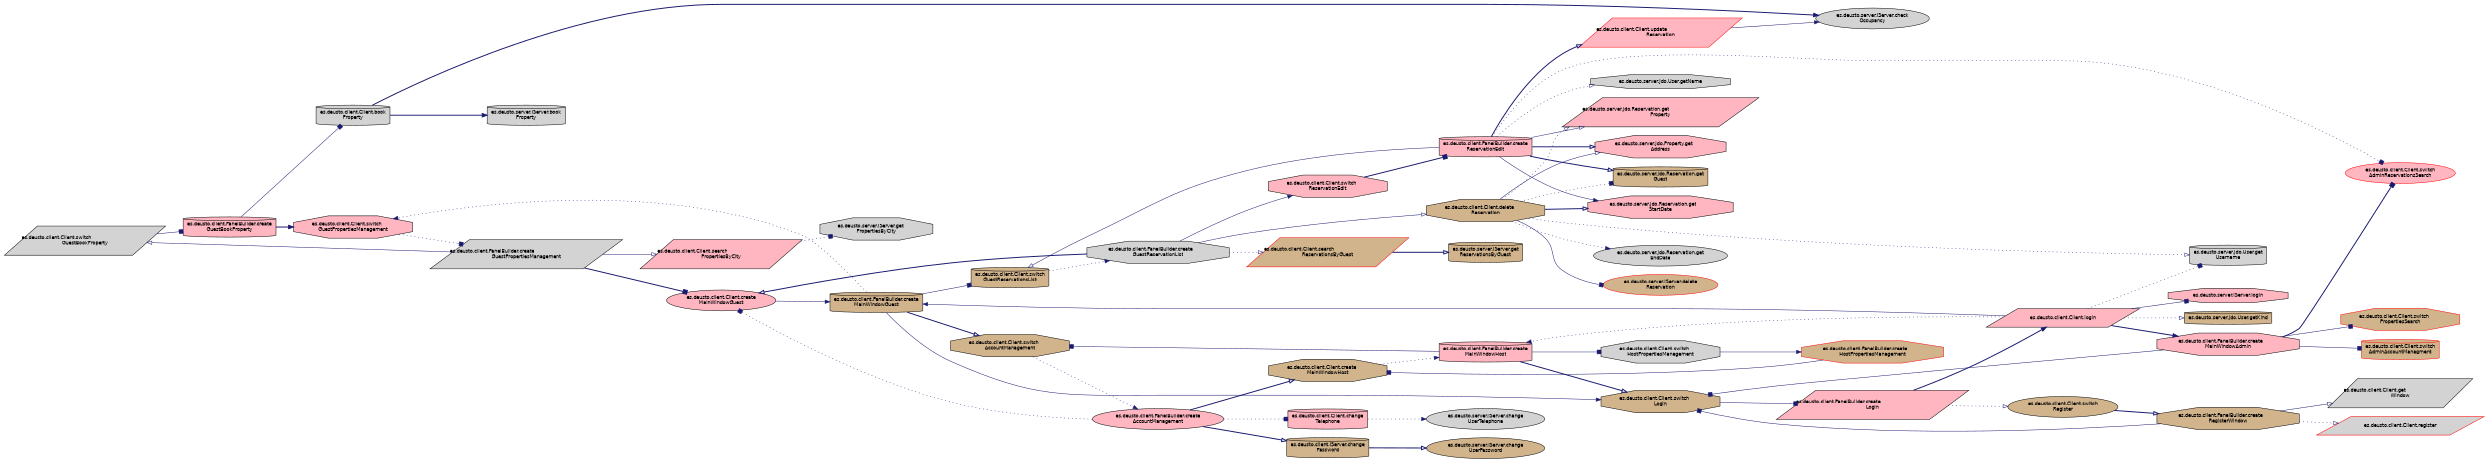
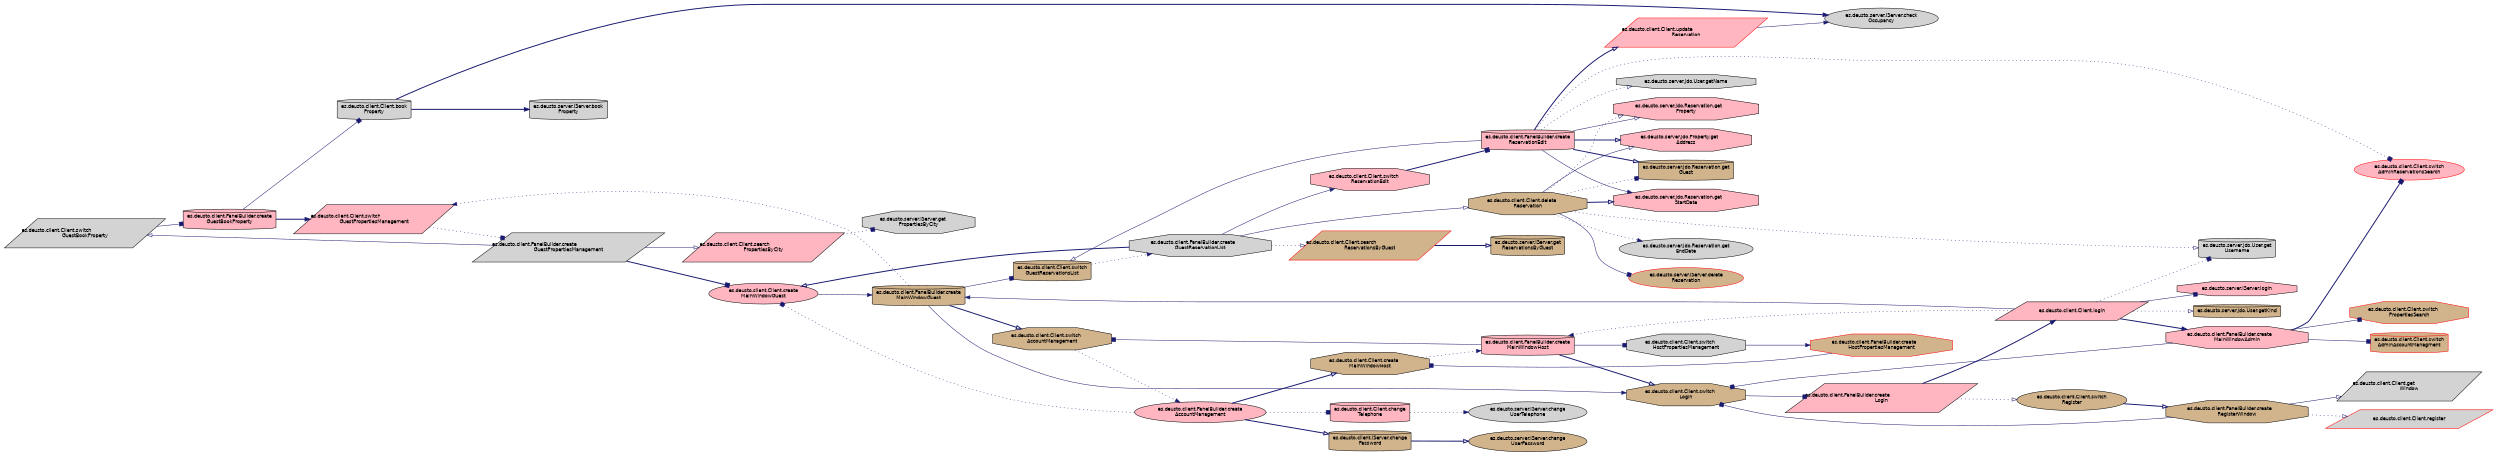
  digraph {
    rankdir=LR
    node [color=black fillcolor=lightpink fontname=Helvetica fontsize=10 shape=octagon style=filled]
    edge [arrowhead=onormal color=midnightblue fontname=Helvetica fontsize=10 labelfontname=Helvetica labelfontsize=10 style=solid]
    n1 [fillcolor=lightgrey fontcolor=black height=0.2 label="es.deusto.client.Client.switch\lGuestBookProperty" shape=parallelogram width=0.4]
    n2 [height=0.2 label="es.deusto.client.PanelBuilder.create\lGuestBookProperty" shape=cylinder width=0.4]
-   n3 [height=0.2 label="es.deusto.client.Client.switch\lGuestPropertiesManagement" width=0.4]
+   n3 [height=0.2 label="es.deusto.client.Client.switch\lGuestPropertiesManagement" shape=parallelogram width=0.4]
    n4 [fillcolor=lightgrey height=0.2 label="es.deusto.client.Client.book\lProperty" shape=cylinder width=0.4]
    n5 [fillcolor=lightgrey height=0.2 label="es.deusto.client.PanelBuilder.create\lGuestPropertiesManagement" shape=parallelogram width=0.4]
    n6 [fillcolor=lightgrey height=0.2 label="es.deusto.server.IServer.check\lOccupancy" shape=ellipse width=0.4]
    n7 [fillcolor=lightgrey height=0.2 label="es.deusto.server.IServer.book\lProperty" shape=cylinder width=0.4]
    n8 [height=0.2 label="es.deusto.client.Client.search\lPropertiesByCity" shape=parallelogram width=0.4]
    n9 [height=0.2 label="es.deusto.client.Client.create\lMainWindowGuest" shape=ellipse width=0.4]
    n10 [fillcolor=lightgrey height=0.2 label="es.deusto.server.IServer.get\lPropertiesByCity" width=0.4]
    n11 [fillcolor=tan height=0.2 label="es.deusto.client.PanelBuilder.create\lMainWindowGuest" shape=cylinder width=0.4]
    n12 [fillcolor=tan height=0.2 label="es.deusto.client.Client.switch\lAccountManagement" width=0.4]
    n13 [fillcolor=tan height=0.2 label="es.deusto.client.Client.switch\lLogin" width=0.4]
    n14 [fillcolor=tan height=0.2 label="es.deusto.client.Client.switch\lGuestReservationsList" shape=cylinder width=0.4]
    n15 [height=0.2 label="es.deusto.client.PanelBuilder.create\lAccountManagement" shape=ellipse width=0.4]
    n16 [height=0.2 label="es.deusto.client.PanelBuilder.create\lLogin" shape=parallelogram width=0.4]
    n17 [fillcolor=lightgrey height=0.2 label="es.deusto.client.PanelBuilder.create\lGuestReservationList" width=0.4]
    n18 [fillcolor=tan height=0.2 label="es.deusto.client.Client.create\lMainWindowHost" width=0.4]
    n19 [fillcolor=tan height=0.2 label="es.deusto.client.IServer.change\lPassword" shape=cylinder width=0.4]
    n20 [height=0.2 label="es.deusto.client.Client.change\lTelephone" shape=cylinder width=0.4]
    n21 [height=0.2 label="es.deusto.client.PanelBuilder.create\lMainWindowHost" shape=cylinder width=0.4]
    n22 [fillcolor=tan height=0.2 label="es.deusto.server.IServer.change\lUserPassword" shape=ellipse width=0.4]
    n23 [fillcolor=lightgrey height=0.2 label="es.deusto.server.IServer.change\lUserTelephone" shape=ellipse width=0.4]
    n24 [fillcolor=lightgrey height=0.2 label="es.deusto.client.Client.switch\lHostPropertiesManagement" width=0.4]
    n25 [color=red fillcolor=tan height=0.2 label="es.deusto.client.PanelBuilder.create\lHostPropertiesManagement" width=0.4]
    n26 [height=0.2 label="es.deusto.client.Client.login" shape=parallelogram width=0.4]
    n27 [fillcolor=tan height=0.2 label="es.deusto.client.Client.switch\lRegister" shape=ellipse width=0.4]
    n28 [height=0.2 label="es.deusto.server.IServer.login" width=0.4]
    n29 [fillcolor=tan height=0.2 label="es.deusto.server.jdo.User.getKind" shape=cylinder width=0.4]
    n30 [height=0.2 label="es.deusto.client.PanelBuilder.create\lMainWindowAdmin" width=0.4]
    n31 [fillcolor=lightgrey height=0.2 label="es.deusto.server.jdo.User.get\lUsername" shape=cylinder width=0.4]
    n32 [fillcolor=tan height=0.2 label="es.deusto.client.PanelBuilder.create\lRegisterWindow" width=0.4]
    n33 [color=red fillcolor=tan height=0.2 label="es.deusto.client.Client.switch\lPropertiesSearch" width=0.4]
    n34 [color=red fillcolor=tan height=0.2 label="es.deusto.client.Client.switch\lAdminAccountManagment" shape=cylinder width=0.4]
    n35 [color=red height=0.2 label="es.deusto.client.Client.switch\lAdminReservationsSearch" shape=ellipse width=0.4]
    n36 [color=red fillcolor=lightgrey height=0.2 label="es.deusto.client.Client.register" shape=parallelogram width=0.4]
    n37 [fillcolor=lightgrey height=0.2 label="es.deusto.client.Client.get\lWindow" shape=parallelogram width=0.4]
    n38 [color=red fillcolor=tan height=0.2 label="es.deusto.client.Client.search\lReservationsByGuest" shape=parallelogram width=0.4]
    n39 [fillcolor=tan height=0.2 label="es.deusto.client.Client.delete\lReservation" width=0.4]
    n40 [height=0.2 label="es.deusto.client.Client.switch\lReservationEdit" width=0.4]
    n41 [fillcolor=tan height=0.2 label="es.deusto.server.IServer.get\lReservationsByGuest" shape=cylinder width=0.4]
    n42 [color=red fillcolor=tan height=0.2 label="es.deusto.server.IServer.delete\lReservation" shape=ellipse width=0.4]
-   n43 [height=0.2 label="es.deusto.server.jdo.Reservation.get\lProperty" shape=parallelogram width=0.4]
+   n43 [height=0.2 label="es.deusto.server.jdo.Reservation.get\lProperty" width=0.4]
    n44 [height=0.2 label="es.deusto.server.jdo.Property.get\lAddress" width=0.4]
    n45 [fillcolor=tan height=0.2 label="es.deusto.server.jdo.Reservation.get\lGuest" shape=cylinder width=0.4]
    n46 [height=0.2 label="es.deusto.server.jdo.Reservation.get\lStartDate" width=0.4]
    n47 [fillcolor=lightgrey height=0.2 label="es.deusto.server.jdo.Reservation.get\lEndDate" shape=ellipse width=0.4]
    n48 [height=0.2 label="es.deusto.client.PanelBuilder.create\lReservationEdit" shape=cylinder width=0.4]
    n49 [fillcolor=lightgrey height=0.2 label="es.deusto.server.jdo.User.getName" width=0.4]
    n50 [color=red height=0.2 label="es.deusto.client.Client.update\lReservation" shape=parallelogram width=0.4]
    n1 -> n2 [arrowhead=box]
    n2 -> n3 [arrowhead=normal style=bold]
    n2 -> n4 [arrowhead=box]
    n3 -> n5 [arrowhead=box style=dotted]
    n4 -> n6 [arrowhead=normal style=bold]
    n4 -> n7 [arrowhead=normal style=bold]
    n5 -> n1
    n5 -> n8
    n5 -> n9 [arrowhead=box style=bold]
    n8 -> n10 [arrowhead=box style=dotted]
    n9 -> n11 [arrowhead=normal]
    n11 -> n3 [arrowhead=normal style=dotted]
    n11 -> n12 [style=bold]
    n11 -> n13 [arrowhead=normal]
    n11 -> n14 [arrowhead=box]
    n12 -> n15 [arrowhead=normal style=dotted]
    n13 -> n16 [arrowhead=box]
    n14 -> n17 [arrowhead=normal style=dotted]
    n15 -> n9 [arrowhead=box style=dotted]
    n15 -> n18 [style=bold]
    n15 -> n19 [style=bold]
    n15 -> n20 [arrowhead=box style=dotted]
    n16 -> n26 [arrowhead=normal style=bold]
    n16 -> n27 [style=dotted]
    n17 -> n9 [style=bold]
    n17 -> n38 [style=dotted]
    n17 -> n39
    n17 -> n40 [arrowhead=normal]
    n18 -> n21 [arrowhead=normal style=dotted]
    n19 -> n22 [style=bold]
    n20 -> n23 [arrowhead=normal style=dotted]
    n21 -> n12 [arrowhead=box]
    n21 -> n13 [style=bold]
    n21 -> n24 [arrowhead=box]
    n24 -> n25 [arrowhead=normal]
    n25 -> n18 [arrowhead=box]
    n26 -> n11 [arrowhead=normal]
    n26 -> n21 [arrowhead=normal style=dotted]
    n26 -> n28 [arrowhead=box]
    n26 -> n29 [style=dotted]
    n26 -> n30 [arrowhead=normal style=bold]
    n26 -> n31 [arrowhead=box style=dotted]
    n27 -> n32 [style=bold]
    n30 -> n13 [arrowhead=box]
    n30 -> n33 [arrowhead=box]
    n30 -> n34 [arrowhead=box]
    n30 -> n35 [arrowhead=box style=bold]
    n32 -> n13 [arrowhead=box]
    n32 -> n36 [style=dotted]
    n32 -> n37
    n38 -> n41 [style=bold]
    n39 -> n31 [style=dotted]
    n39 -> n42 [arrowhead=box]
    n39 -> n43 [style=dotted]
    n39 -> n44
    n39 -> n45 [arrowhead=box style=dotted]
    n39 -> n46 [style=bold]
    n39 -> n47 [arrowhead=normal style=dotted]
    n40 -> n48 [arrowhead=box style=bold]
    n48 -> n14
    n48 -> n35 [arrowhead=box style=dotted]
    n48 -> n43
    n48 -> n44 [style=bold]
    n48 -> n45 [style=bold]
    n48 -> n46 [arrowhead=normal]
    n48 -> n49 [style=dotted]
    n48 -> n50 [style=bold]
    n50 -> n6 [arrowhead=normal]
  }
